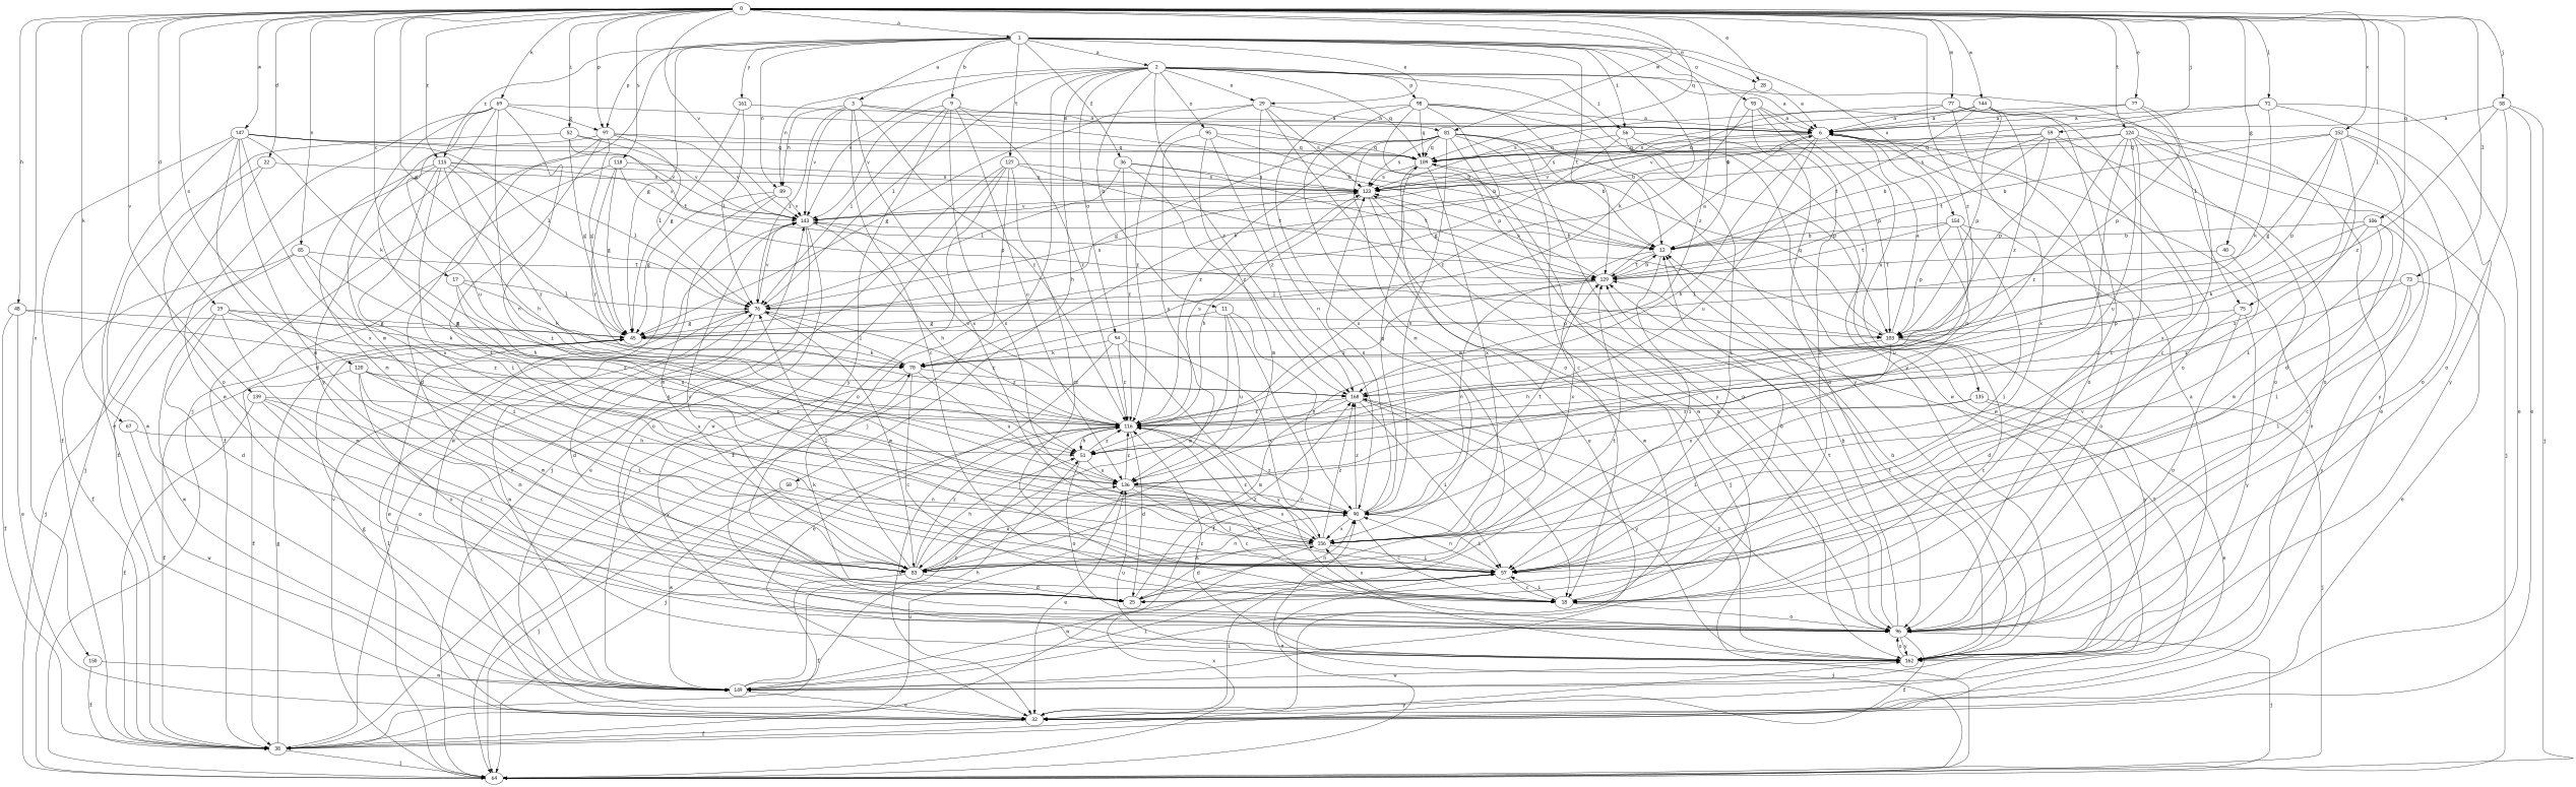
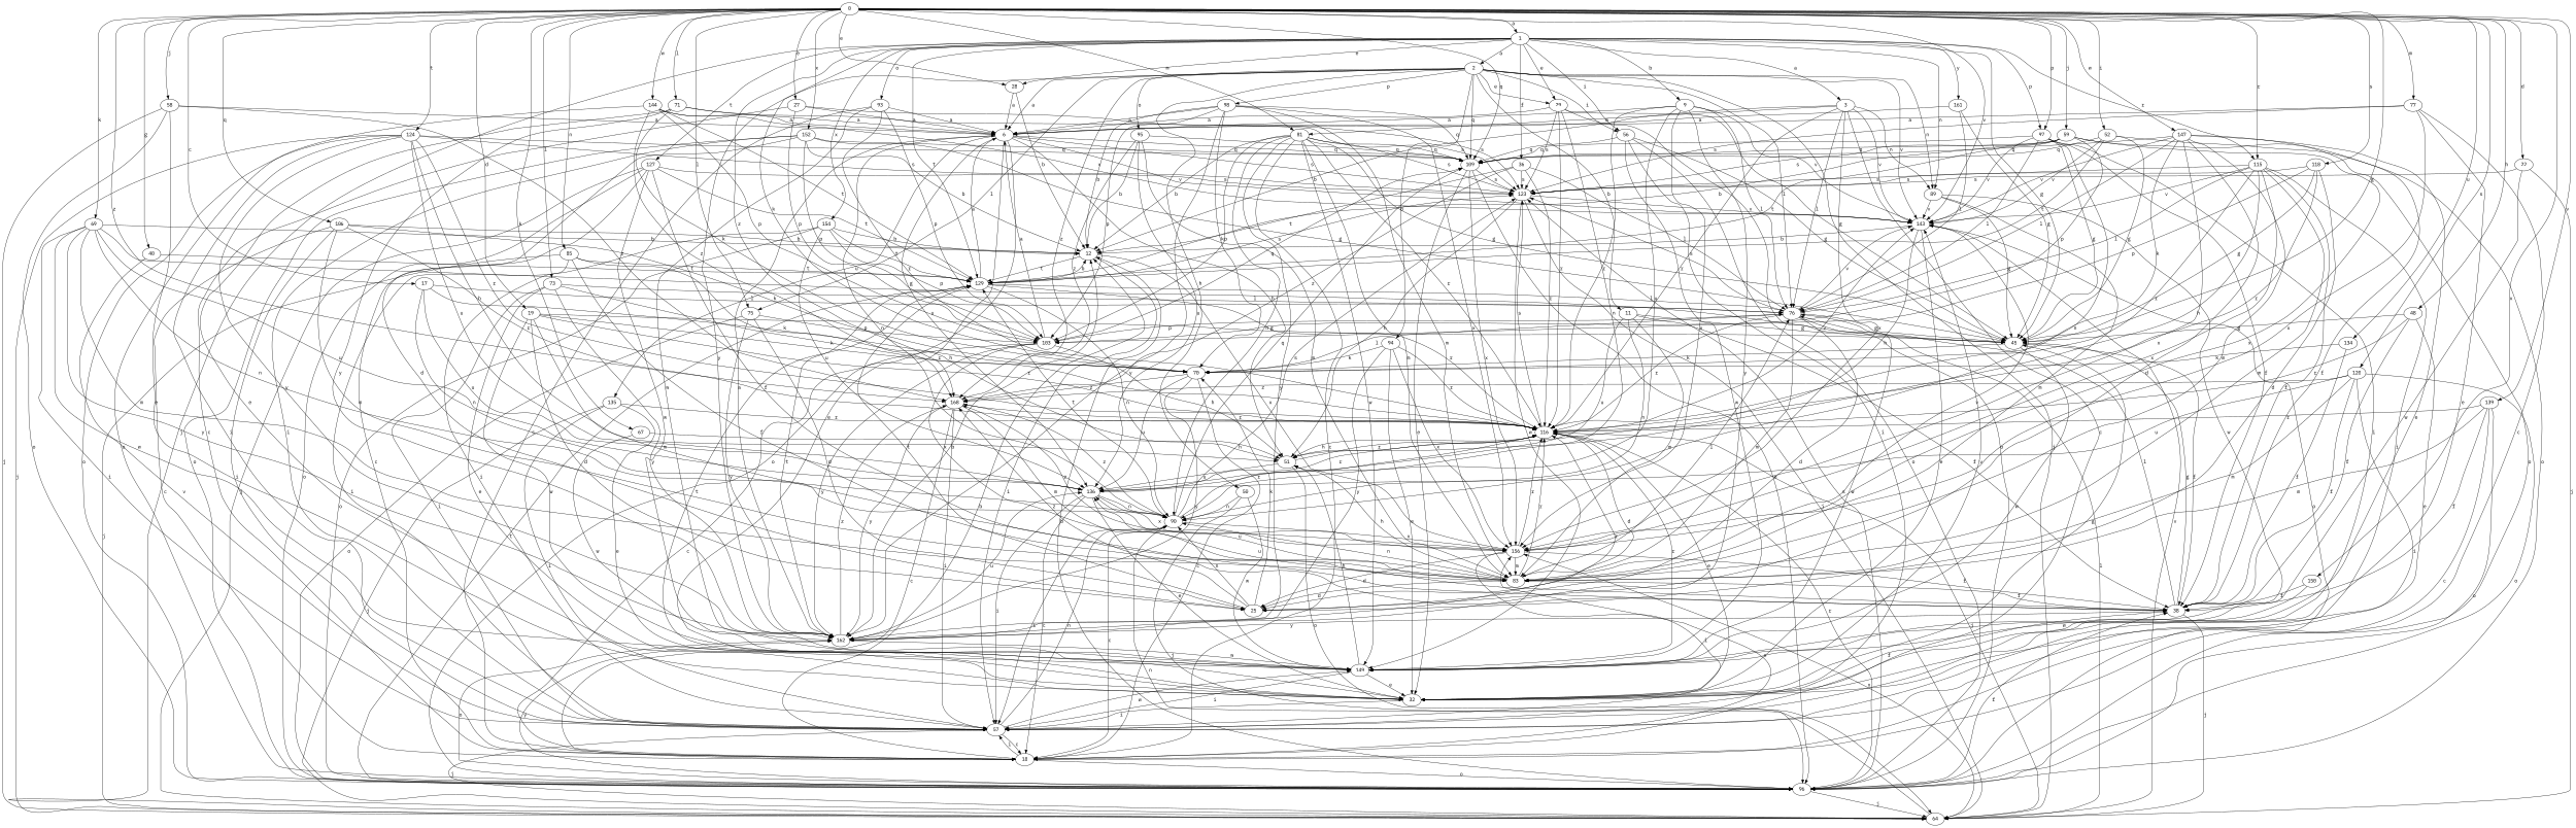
  strict digraph {
    fontname="IBM Plex Mono"
    node [fontname="IBM Plex Mono"]
    edge [fontname="IBM Plex Mono"]
    0
    1
    17
    19
    22
    27
    28
    40
    45
    48
    52
    58
    59
    67
    69
    71
    73
    75
    77
    81
    85
    97
    106
    109
    115
    118
    120
    124
+   134
    139
    143
    144
    147
    150
    152
    168
    2
    3
    9
    29
    36
    56
    64
    70
    89
    93
    127
    129
    154
    161
    76
    90
    136
    116
    83
    25
    149
    123
    6
    18
    103
    12
    57
    38
    32
    96
    156
    51
    162
    11
    50
    94
    95
    98
    135
    0 -> 1 [label=a]
    0 -> 17 [label=c]
    0 -> 19 [label=d]
    0 -> 22 [label=d]
    0 -> 27 [label=e]
    0 -> 28 [label=e]
    0 -> 40 [label=g]
    0 -> 45 [label=g]
    0 -> 48 [label=h]
    0 -> 52 [label=i]
    0 -> 58 [label=j]
    0 -> 59 [label=j]
    0 -> 67 [label=k]
    0 -> 69 [label=k]
    0 -> 71 [label=l]
    0 -> 73 [label=l]
    0 -> 75 [label=l]
    0 -> 77 [label=m]
    0 -> 81 [label=m]
    0 -> 85 [label=n]
    0 -> 97 [label=p]
    0 -> 106 [label=q]
    0 -> 109 [label=q]
    0 -> 115 [label=r]
    0 -> 118 [label=s]
    0 -> 120 [label=s]
    0 -> 124 [label=t]
+   0 -> 134 [label=u]
    0 -> 139 [label=v]
    0 -> 143 [label=v]
    0 -> 144 [label=w]
    0 -> 147 [label=w]
    0 -> 150 [label=x]
    0 -> 152 [label=x]
    0 -> 168 [label=z]
    1 -> 28 [label=e]
    1 -> 45 [label=g]
    1 -> 97 [label=p]
    1 -> 115 [label=r]
    1 -> 168 [label=z]
    1 -> 2 [label=a]
    1 -> 3 [label=a]
    1 -> 9 [label=b]
    1 -> 29 [label=e]
    1 -> 36 [label=f]
    1 -> 56 [label=i]
    1 -> 64 [label=j]
    1 -> 70 [label=k]
    1 -> 89 [label=n]
    1 -> 93 [label=o]
    1 -> 127 [label=t]
    1 -> 129 [label=t]
    1 -> 154 [label=x]
    1 -> 161 [label=y]
    17 -> 70 [label=k]
    17 -> 76 [label=l]
    17 -> 90 [label=n]
    17 -> 136 [label=u]
    19 -> 45 [label=g]
    19 -> 70 [label=k]
    19 -> 116 [label=r]
    19 -> 83 [label=m]
    19 -> 25 [label=d]
    19 -> 149 [label=w]
    22 -> 64 [label=j]
    22 -> 149 [label=w]
    22 -> 123 [label=s]
    27 -> 123 [label=s]
    27 -> 6 [label=a]
    27 -> 18 [label=c]
    27 -> 103 [label=p]
    28 -> 6 [label=a]
    28 -> 12 [label=b]
    40 -> 129 [label=t]
    40 -> 57 [label=v]
    45 -> 70 [label=k]
    45 -> 149 [label=w]
    45 -> 38 [label=f]
    48 -> 45 [label=g]
    48 -> 116 [label=r]
    48 -> 38 [label=f]
    48 -> 32 [label=e]
    52 -> 45 [label=g]
    52 -> 109 [label=q]
    52 -> 143 [label=v]
    52 -> 129 [label=t]
    52 -> 96 [label=o]
    58 -> 168 [label=z]
    58 -> 64 [label=j]
    58 -> 6 [label=a]
    58 -> 32 [label=e]
    58 -> 96 [label=o]
    59 -> 109 [label=q]
    59 -> 129 [label=t]
    59 -> 123 [label=s]
    59 -> 103 [label=p]
    59 -> 12 [label=b]
    59 -> 96 [label=o]
    59 -> 156 [label=x]
    67 -> 149 [label=w]
    67 -> 51 [label=h]
-   69 -> 97 [label=g]
+   69 -> 45 [label=g]
    69 -> 90 [label=n]
    69 -> 136 [label=u]
    69 -> 83 [label=m]
    69 -> 149 [label=w]
    69 -> 12 [label=b]
    69 -> 57 [label=i]
    69 -> 162 [label=y]
    71 -> 70 [label=k]
    71 -> 123 [label=s]
    71 -> 6 [label=a]
    71 -> 32 [label=e]
    71 -> 162 [label=y]
    73 -> 76 [label=l]
    73 -> 116 [label=r]
    73 -> 57 [label=i]
    73 -> 32 [label=e]
    73 -> 162 [label=y]
    75 -> 25 [label=d]
    75 -> 103 [label=p]
    75 -> 96 [label=o]
    75 -> 162 [label=y]
    77 -> 123 [label=s]
    77 -> 6 [label=a]
    77 -> 18 [label=c]
    77 -> 32 [label=e]
    77 -> 156 [label=x]
    81 -> 45 [label=g]
    81 -> 109 [label=q]
    81 -> 90 [label=n]
    81 -> 116 [label=r]
    81 -> 83 [label=m]
    81 -> 149 [label=w]
    81 -> 123 [label=s]
    81 -> 18 [label=c]
    81 -> 103 [label=p]
    81 -> 12 [label=b]
    81 -> 162 [label=y]
    85 -> 64 [label=j]
    85 -> 129 [label=t]
    85 -> 57 [label=i]
    85 -> 38 [label=f]
    85 -> 51 [label=h]
    97 -> 45 [label=g]
    97 -> 109 [label=q]
    97 -> 143 [label=v]
    97 -> 76 [label=l]
    97 -> 90 [label=n]
    97 -> 57 [label=i]
    97 -> 38 [label=f]
    106 -> 70 [label=k]
    106 -> 116 [label=r]
    106 -> 83 [label=m]
    106 -> 18 [label=c]
    106 -> 12 [label=b]
    106 -> 57 [label=i]
    109 -> 123 [label=s]
    109 -> 32 [label=e]
    109 -> 96 [label=o]
    109 -> 156 [label=x]
    115 -> 143 [label=v]
    115 -> 76 [label=l]
    115 -> 116 [label=r]
    115 -> 83 [label=m]
    115 -> 123 [label=s]
    115 -> 57 [label=i]
    115 -> 38 [label=f]
    115 -> 156 [label=x]
    115 -> 51 [label=h]
    118 -> 45 [label=g]
    118 -> 116 [label=r]
    118 -> 25 [label=d]
    118 -> 123 [label=s]
    118 -> 103 [label=p]
    120 -> 168 [label=z]
    120 -> 136 [label=u]
    120 -> 83 [label=m]
    120 -> 57 [label=i]
    120 -> 38 [label=f]
    120 -> 96 [label=o]
    124 -> 109 [label=q]
    124 -> 64 [label=j]
    124 -> 136 [label=u]
    124 -> 116 [label=r]
    124 -> 123 [label=s]
    124 -> 57 [label=i]
    124 -> 96 [label=o]
    124 -> 51 [label=h]
    124 -> 162 [label=y]
+   134 -> 70 [label=k]
+   134 -> 38 [label=f]
    139 -> 116 [label=r]
    139 -> 83 [label=m]
    139 -> 18 [label=c]
    139 -> 38 [label=f]
    139 -> 96 [label=o]
    143 -> 12 [label=b]
    143 -> 32 [label=e]
    143 -> 96 [label=o]
    143 -> 51 [label=h]
    144 -> 143 [label=v]
    144 -> 168 [label=z]
    144 -> 129 [label=t]
    144 -> 6 [label=a]
    144 -> 103 [label=p]
    144 -> 96 [label=o]
    147 -> 109 [label=q]
    147 -> 143 [label=v]
    147 -> 70 [label=k]
    147 -> 76 [label=l]
    147 -> 83 [label=m]
    147 -> 25 [label=d]
    147 -> 38 [label=f]
    147 -> 32 [label=e]
    147 -> 156 [label=x]
    150 -> 149 [label=w]
    150 -> 38 [label=f]
    152 -> 45 [label=g]
    152 -> 109 [label=q]
    152 -> 25 [label=d]
    152 -> 103 [label=p]
    152 -> 12 [label=b]
    152 -> 57 [label=i]
    152 -> 96 [label=o]
    168 -> 116 [label=r]
    168 -> 83 [label=m]
    168 -> 18 [label=c]
    168 -> 57 [label=i]
    168 -> 162 [label=y]
    2 -> 75 [label=l]
    2 -> 109 [label=q]
    2 -> 143 [label=v]
    2 -> 168 [label=z]
    2 -> 29 [label=e]
    2 -> 56 [label=i]
    2 -> 64 [label=j]
    2 -> 89 [label=n]
    2 -> 76 [label=l]
    2 -> 6 [label=a]
    2 -> 162 [label=y]
    2 -> 11 [label=b]
    2 -> 50 [label=h]
    2 -> 94 [label=o]
    2 -> 95 [label=o]
    2 -> 98 [label=p]
    3 -> 81 [label=m]
    3 -> 143 [label=v]
    3 -> 89 [label=n]
    3 -> 76 [label=l]
    3 -> 116 [label=r]
    3 -> 18 [label=c]
    3 -> 12 [label=b]
    3 -> 156 [label=x]
    9 -> 143 [label=v]
    9 -> 76 [label=l]
    9 -> 136 [label=u]
    9 -> 116 [label=r]
    9 -> 6 [label=a]
    9 -> 156 [label=x]
    9 -> 162 [label=y]
    29 -> 45 [label=g]
    29 -> 90 [label=n]
    29 -> 116 [label=r]
    29 -> 123 [label=s]
    29 -> 6 [label=a]
    29 -> 96 [label=o]
    36 -> 168 [label=z]
    36 -> 129 [label=t]
    36 -> 76 [label=l]
    36 -> 116 [label=r]
    36 -> 123 [label=s]
    56 -> 45 [label=g]
    56 -> 109 [label=q]
    56 -> 149 [label=w]
    56 -> 57 [label=i]
    56 -> 96 [label=o]
    64 -> 143 [label=v]
    64 -> 76 [label=l]
    64 -> 90 [label=n]
    64 -> 156 [label=x]
    70 -> 168 [label=z]
    70 -> 76 [label=l]
    70 -> 136 [label=u]
    70 -> 18 [label=c]
    70 -> 162 [label=y]
    89 -> 45 [label=g]
    89 -> 143 [label=v]
    89 -> 83 [label=m]
    89 -> 149 [label=w]
    93 -> 116 [label=r]
    93 -> 149 [label=w]
    93 -> 6 [label=a]
    93 -> 18 [label=c]
    93 -> 103 [label=p]
    127 -> 64 [label=j]
    127 -> 129 [label=t]
    127 -> 149 [label=w]
    127 -> 123 [label=s]
    127 -> 18 [label=c]
    127 -> 38 [label=f]
    127 -> 96 [label=o]
    129 -> 76 [label=l]
    129 -> 90 [label=n]
    129 -> 116 [label=r]
    129 -> 123 [label=s]
    129 -> 6 [label=a]
    129 -> 12 [label=b]
    154 -> 129 [label=t]
    154 -> 136 [label=u]
    154 -> 103 [label=p]
    154 -> 12 [label=b]
    154 -> 57 [label=i]
    154 -> 96 [label=o]
    161 -> 45 [label=g]
    161 -> 76 [label=l]
    161 -> 6 [label=a]
    76 -> 45 [label=g]
    76 -> 143 [label=v]
    76 -> 116 [label=r]
    76 -> 83 [label=m]
    76 -> 25 [label=d]
    76 -> 149 [label=w]
    76 -> 123 [label=s]
    76 -> 103 [label=p]
    90 -> 109 [label=q]
    90 -> 168 [label=z]
    90 -> 129 [label=t]
    90 -> 116 [label=r]
    90 -> 123 [label=s]
    90 -> 18 [label=c]
    90 -> 57 [label=i]
    90 -> 156 [label=x]
    136 -> 90 [label=n]
    136 -> 116 [label=r]
    136 -> 18 [label=c]
    136 -> 57 [label=i]
    136 -> 32 [label=e]
    136 -> 156 [label=x]
    116 -> 143 [label=v]
    116 -> 64 [label=j]
    116 -> 25 [label=d]
    116 -> 123 [label=s]
    116 -> 32 [label=e]
    116 -> 51 [label=h]
    83 -> 143 [label=v]
    83 -> 76 [label=l]
    83 -> 90 [label=n]
    83 -> 136 [label=u]
    83 -> 116 [label=r]
    83 -> 25 [label=d]
    83 -> 38 [label=f]
    83 -> 51 [label=h]
    25 -> 168 [label=z]
    25 -> 70 [label=k]
    25 -> 129 [label=t]
    25 -> 90 [label=n]
    149 -> 116 [label=r]
    149 -> 57 [label=i]
    149 -> 32 [label=e]
    149 -> 51 [label=h]
    123 -> 143 [label=v]
    123 -> 64 [label=j]
    123 -> 149 [label=w]
    123 -> 51 [label=h]
    6 -> 109 [label=q]
    6 -> 143 [label=v]
    6 -> 90 [label=n]
    6 -> 136 [label=u]
    6 -> 123 [label=s]
    6 -> 32 [label=e]
    6 -> 96 [label=o]
    6 -> 51 [label=h]
    6 -> 135 [label=u]
    18 -> 12 [label=b]
    18 -> 57 [label=i]
    18 -> 96 [label=o]
    18 -> 156 [label=x]
    103 -> 109 [label=q]
    103 -> 6 [label=a]
    103 -> 18 [label=c]
    103 -> 156 [label=x]
    103 -> 51 [label=h]
    103 -> 162 [label=y]
    12 -> 129 [label=t]
    12 -> 57 [label=i]
    12 -> 156 [label=x]
    57 -> 64 [label=j]
    57 -> 90 [label=n]
    57 -> 149 [label=w]
    57 -> 18 [label=c]
    38 -> 45 [label=g]
    38 -> 64 [label=j]
    38 -> 76 [label=l]
    38 -> 136 [label=u]
    38 -> 162 [label=y]
    32 -> 45 [label=g]
    32 -> 143 [label=v]
    32 -> 129 [label=t]
    32 -> 57 [label=i]
    32 -> 38 [label=f]
    96 -> 64 [label=j]
    96 -> 129 [label=t]
    96 -> 116 [label=r]
    96 -> 123 [label=s]
    96 -> 12 [label=b]
    96 -> 38 [label=f]
    96 -> 162 [label=y]
    156 -> 168 [label=z]
    156 -> 116 [label=r]
    156 -> 83 [label=m]
    156 -> 25 [label=d]
    156 -> 57 [label=i]
+   156 -> 38 [label=f]
    51 -> 136 [label=u]
    51 -> 116 [label=r]
    51 -> 96 [label=o]
    162 -> 168 [label=z]
    162 -> 129 [label=t]
    162 -> 136 [label=u]
    162 -> 116 [label=r]
    162 -> 149 [label=w]
    162 -> 6 [label=a]
    162 -> 12 [label=b]
    162 -> 96 [label=o]
    11 -> 45 [label=g]
    11 -> 90 [label=n]
    11 -> 136 [label=u]
    11 -> 83 [label=m]
    11 -> 38 [label=f]
    50 -> 64 [label=j]
    50 -> 90 [label=n]
    50 -> 149 [label=w]
    94 -> 70 [label=k]
    94 -> 116 [label=r]
    94 -> 32 [label=e]
    94 -> 156 [label=x]
    94 -> 162 [label=y]
    95 -> 109 [label=q]
    95 -> 168 [label=z]
    95 -> 136 [label=u]
    95 -> 83 [label=m]
    95 -> 12 [label=b]
    98 -> 109 [label=q]
    98 -> 70 [label=k]
    98 -> 83 [label=m]
    98 -> 6 [label=a]
    98 -> 103 [label=p]
    98 -> 12 [label=b]
    98 -> 156 [label=x]
    98 -> 162 [label=y]
    135 -> 64 [label=j]
    135 -> 116 [label=r]
    135 -> 57 [label=i]
    135 -> 32 [label=e]
  }
